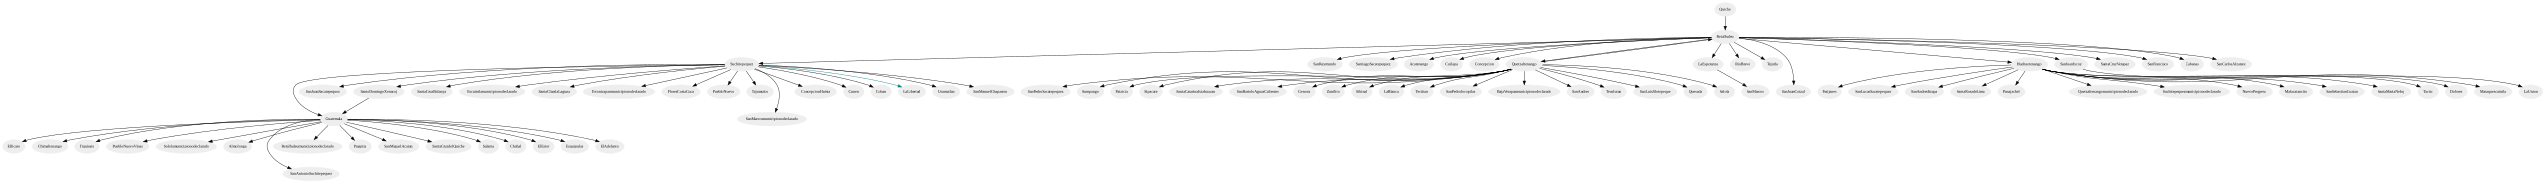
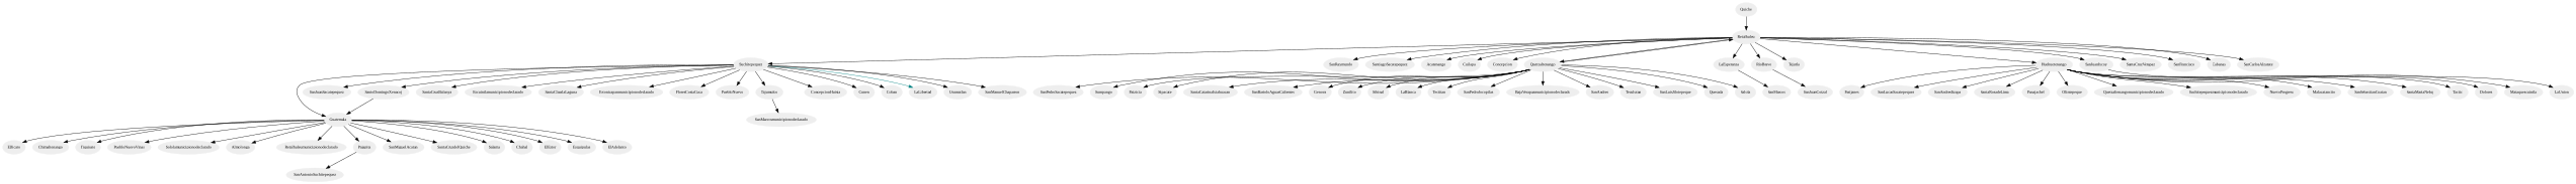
  digraph {
    fontname="Liberation Serif"
    node [color="#EEEEEE" fillcolor="#EEEEEE" fontname="Liberation Serif" fontsize=10 style=filled]
    edge [fontname="Liberation Serif"]
    Retalhuleu
    Suchitepequez
    SanRaymundo
    SantiagoSacatepequez
    Acatenango
    Cuilapa
    Concepcion
    Quetzaltenango
    LaEsperanza
    RioBravo
    Tejutla
    Huehuetenango
    SanJuanIxcoy
    SanJuanCotzal
    SantaCruzVerapaz
    SanFrancisco
    Cabanas
    SanCarlosAlzatate
    Guatemala
    SanJuanSacatepequez
    SantoDomingoXenacoj
    SantaCruzBalanya
    Escuintlamunicipionodeclarado
    SantaClaralaLaguna
    Totonicapanmunicipionodeclarado
    FloresCostaCuca
    PuebloNuevo
    Tajumulco
    SanMarcosmunicipionodeclarado
    ConcepcionHuista
    Cunen
    Coban
    LaLibertad
    Usumatlan
    SanManuelChaparron
    SanPedroSacatepequez
    Sumpango
    Patzicia
    Sipacate
    SantaCatarinaIxtahuacan
    SanBartoloAguasCalientes
    Genova
    Zunilito
    Sibinal
    LaBlanca
    Tectitan
    SanPedroJocopilas
    BajaVerapazmunicipionodeclarado
    SanAndres
    Teculutan
    SanLuisJilotepeque
    Quesada
    Salola
    SanMarcos
    Fraijanes
    SanLucasSacatepequez
    SanAndresItzapa
    SantaRosadeLima
    Panajachel
+   Olintepeque
    Quetzaltenangomunicipionodeclarado
    Suchitepequezmunicipionodeclarado
    NuevoProgreso
    Malacatancito
    SanSebastianCoatan
    SantaMariaNebaj
    Tactic
    Dolores
    Mataquescuintla
    LaUnion
    ElJicaro
    Chimaltenango
    Tiquisate
    PuebloNuevoVinas
    Sololamunicipionodeclarado
    Almolonga
    SanAntonioSuchitepequez
    Retalhuleumunicipionodeclarado
    Pajapita
    SanMiguelAcatan
    SantaCruzdelQuiche
    Salama
    Chahal
    ElEstor
    Esquipulas
    ElAdelanto
    Quiche
    Retalhuleu -> Suchitepequez
    Retalhuleu -> SanRaymundo
    Retalhuleu -> SantiagoSacatepequez
    Retalhuleu -> Acatenango
    Retalhuleu -> Cuilapa
    Retalhuleu -> Concepcion
    Retalhuleu -> Quetzaltenango
    Retalhuleu -> LaEsperanza
    Retalhuleu -> RioBravo
    Retalhuleu -> Tejutla
    Retalhuleu -> Huehuetenango
    Retalhuleu -> SanJuanIxcoy
-   Retalhuleu -> SanJuanCotzal
+   RioBravo -> SanJuanCotzal
    Retalhuleu -> SantaCruzVerapaz
    Retalhuleu -> SanFrancisco
    Retalhuleu -> Cabanas
    Retalhuleu -> SanCarlosAlzatate
    Suchitepequez -> Guatemala
    Suchitepequez -> SanJuanSacatepequez
    Suchitepequez -> SantoDomingoXenacoj
    Suchitepequez -> SantaCruzBalanya
    Suchitepequez -> Escuintlamunicipionodeclarado
    Suchitepequez -> SantaClaralaLaguna
    Suchitepequez -> Totonicapanmunicipionodeclarado
    Suchitepequez -> FloresCostaCuca
    Suchitepequez -> PuebloNuevo
    Suchitepequez -> Tajumulco
-   Suchitepequez -> SanMarcosmunicipionodeclarado
+   Tajumulco -> SanMarcosmunicipionodeclarado
    Suchitepequez -> ConcepcionHuista
    Suchitepequez -> Cunen
    Suchitepequez -> Coban
    Suchitepequez -> LaLibertad [color=teal]
    Suchitepequez -> Usumatlan
    Suchitepequez -> SanManuelChaparron
    Quetzaltenango -> Retalhuleu
    Quetzaltenango -> SanPedroSacatepequez
    Quetzaltenango -> Sumpango
    Quetzaltenango -> Patzicia
    Quetzaltenango -> Sipacate
    Quetzaltenango -> SantaCatarinaIxtahuacan
    Quetzaltenango -> SanBartoloAguasCalientes
    Quetzaltenango -> Genova
    Quetzaltenango -> Zunilito
    Quetzaltenango -> Sibinal
    Quetzaltenango -> LaBlanca
    Quetzaltenango -> Tectitan
    Quetzaltenango -> SanPedroJocopilas
    Quetzaltenango -> BajaVerapazmunicipionodeclarado
    Quetzaltenango -> SanAndres
    Quetzaltenango -> Teculutan
    Quetzaltenango -> SanLuisJilotepeque
    Quetzaltenango -> Quesada
    Quetzaltenango -> Salola
    LaEsperanza -> SanMarcos
    Huehuetenango -> Fraijanes
    Huehuetenango -> SanLucasSacatepequez
    Huehuetenango -> SanAndresItzapa
    Huehuetenango -> SantaRosadeLima
    Huehuetenango -> Panajachel
+   Huehuetenango -> Olintepeque
    Huehuetenango -> Quetzaltenangomunicipionodeclarado
    Huehuetenango -> Suchitepequezmunicipionodeclarado
    Huehuetenango -> NuevoProgreso
    Huehuetenango -> Malacatancito
    Huehuetenango -> SanSebastianCoatan
    Huehuetenango -> SantaMariaNebaj
    Huehuetenango -> Tactic
    Huehuetenango -> Dolores
    Huehuetenango -> Mataquescuintla
    SanJuanIxcoy -> LaUnion
    Guatemala -> ElJicaro
    Guatemala -> Chimaltenango
    Guatemala -> Tiquisate
    Guatemala -> PuebloNuevoVinas
    Guatemala -> Sololamunicipionodeclarado
    Guatemala -> Almolonga
-   Guatemala -> SanAntonioSuchitepequez
+   Pajapita -> SanAntonioSuchitepequez
    Guatemala -> Retalhuleumunicipionodeclarado
    Guatemala -> Pajapita
    Guatemala -> SanMiguelAcatan
    Guatemala -> SantaCruzdelQuiche
    Guatemala -> Salama
    Guatemala -> Chahal
    Guatemala -> ElEstor
    Guatemala -> Esquipulas
    Guatemala -> ElAdelanto
    SantoDomingoXenacoj -> Guatemala
    Quiche -> Retalhuleu
  }
